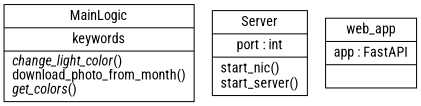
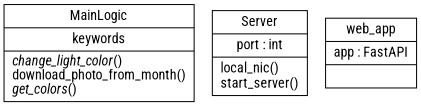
  digraph {
    rankdir=BT
    fontname="Roboto Condensed"
    node [color=black fontcolor=black shape=record style=solid fontname="Roboto Condensed"]
    n1 [label=<{MainLogic|keywords<br ALIGN="LEFT"/>|<I>change_light_color</I>()<br ALIGN="LEFT"/>download_photo_from_month()<br ALIGN="LEFT"/><I>get_colors</I>()<br ALIGN="LEFT"/>}>]
-   n2 [label=<{Server|port : int<br ALIGN="LEFT"/>|start_nic()<br ALIGN="LEFT"/>start_server()<br ALIGN="LEFT"/>}>]
+   n2 [label=<{Server|port : int<br ALIGN="LEFT"/>|local_nic()<br ALIGN="LEFT"/>start_server()<br ALIGN="LEFT"/>}>]
    n3 [label=<{web_app|app : FastAPI<br ALIGN="LEFT"/>|}>]
  }
